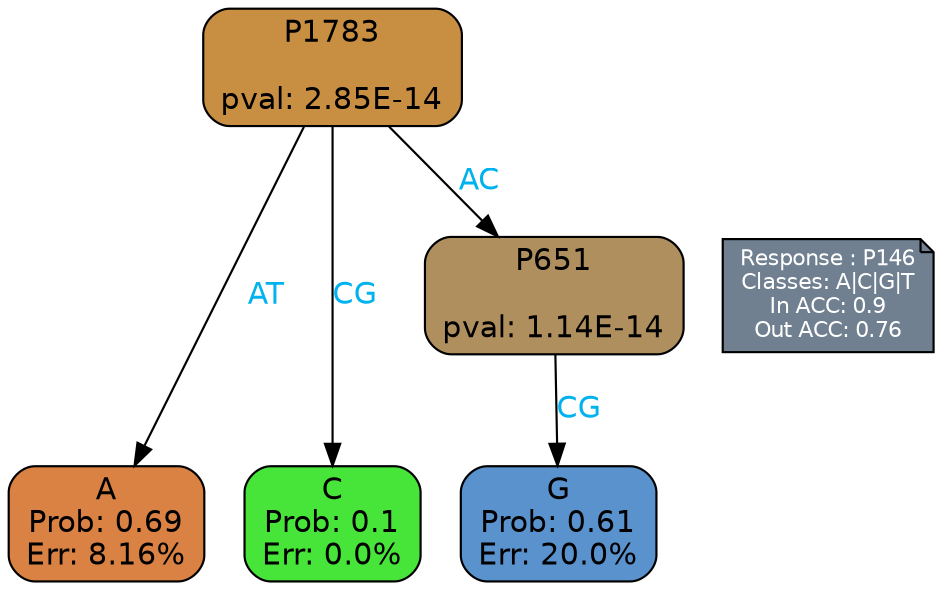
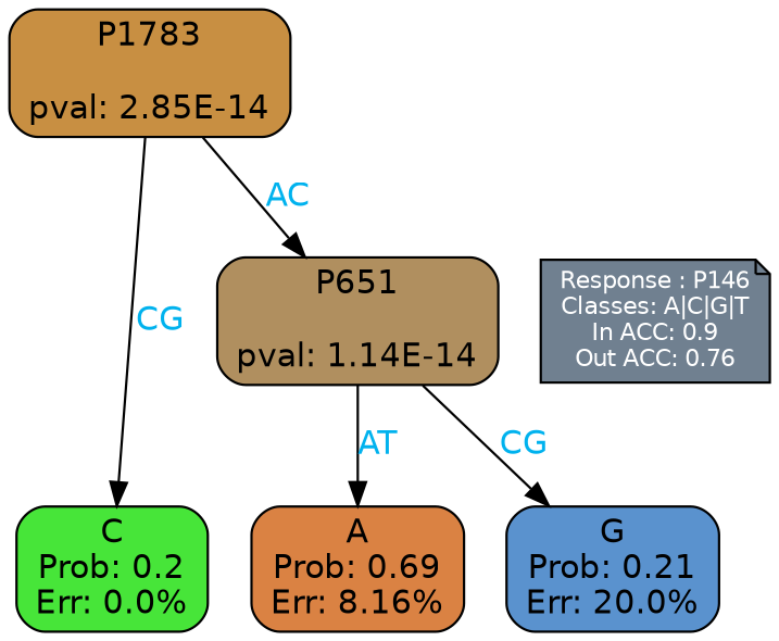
  digraph {
    ranksep=equally
    splines=polylines
    node [color=black fontname=helvetica shape=box style="filled, rounded"]
    edge [fontcolor=deepskyblue2 fontname=helvetica]
    n1 [fillcolor="#da8243" label="A\nProb: 0.69\nErr: 8.16%"]
-   n2 [fillcolor="#47e539" label="C\nProb: 0.1\nErr: 0.0%"]
-   n3 [fillcolor="#5a92ce" label="G\nProb: 0.61\nErr: 20.0%"]
+   n2 [fillcolor="#47e539" label="C\nProb: 0.2\nErr: 0.0%"]
+   n3 [fillcolor="#5a92ce" label="G\nProb: 0.21\nErr: 20.0%"]
    n4 [align=left fillcolor=slategray fontcolor=white fontsize=10 label="Response : P146\nClasses: A|C|G|T\nIn ACC: 0.9\nOut ACC: 0.76\n" shape=note style=filled]
    n5 [fillcolor="#b08f5f" label="P651\n\npval: 1.14E-14"]
    n6 [fillcolor="#c88f42" label="P1783\n\npval: 2.85E-14"]
    subgraph sub_1 {
      rank=same
      n1
      n2
      n3
    }
    subgraph sub_2 {
      rank=same
      n4
      n5
    }
    n5 -> n3 [label=CG]
-   n6 -> n1 [label=AT]
+   n5 -> n1 [label=AT]
    n6 -> n2 [label=CG]
    n6 -> n5 [label=AC]
  }
